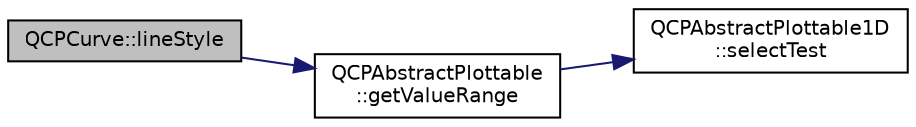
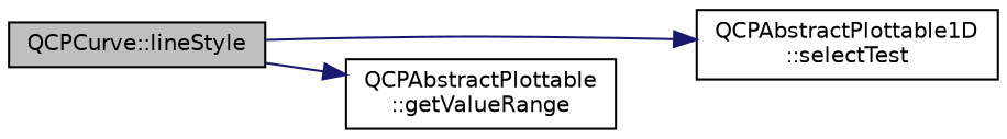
  digraph {
    rankdir=LR
    node [color=black fillcolor=white fontname=Helvetica fontsize=10 shape=record style=filled]
    edge [color=midnightblue fontname=Helvetica fontsize=10 labelfontname=Helvetica labelfontsize=10 style=solid]
    n1 [fillcolor=grey75 fontcolor=black height=0.2 label="QCPCurve::lineStyle" width=0.4]
    n2 [height=0.2 label="QCPAbstractPlottable1D\l::selectTest" width=0.4]
    n3 [height=0.2 label="QCPAbstractPlottable\l::getValueRange" width=0.4]
-   n3 -> n2
+   n1 -> n2
    n1 -> n3
  }
